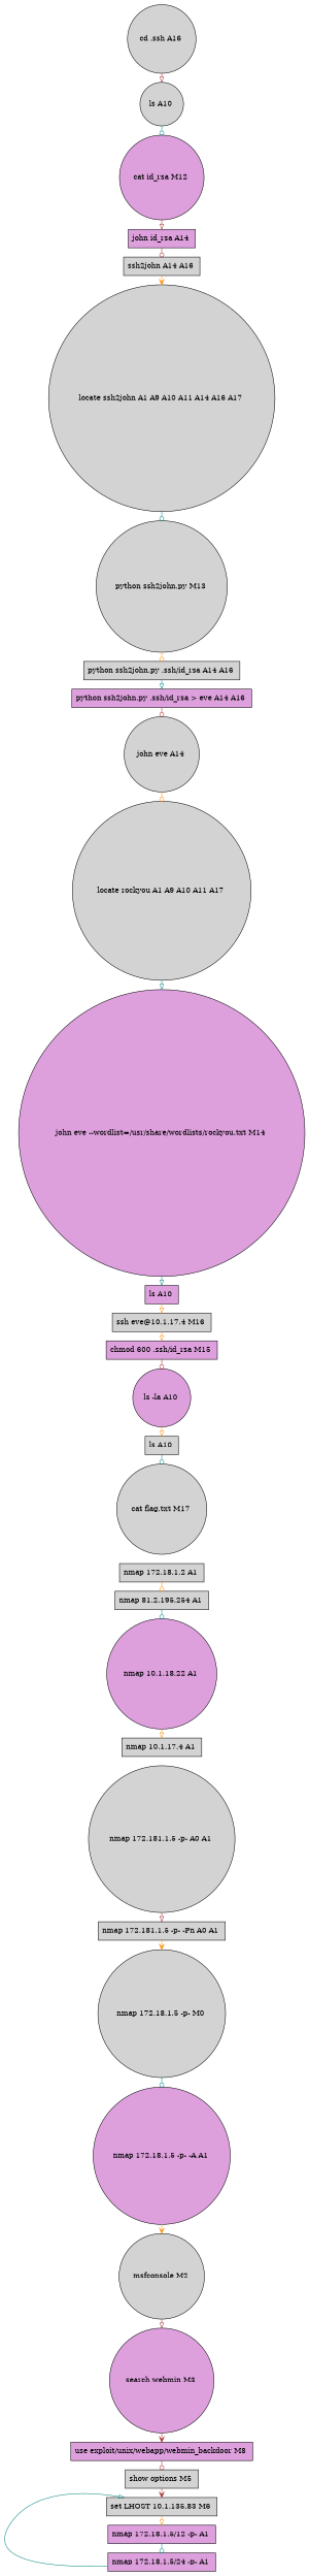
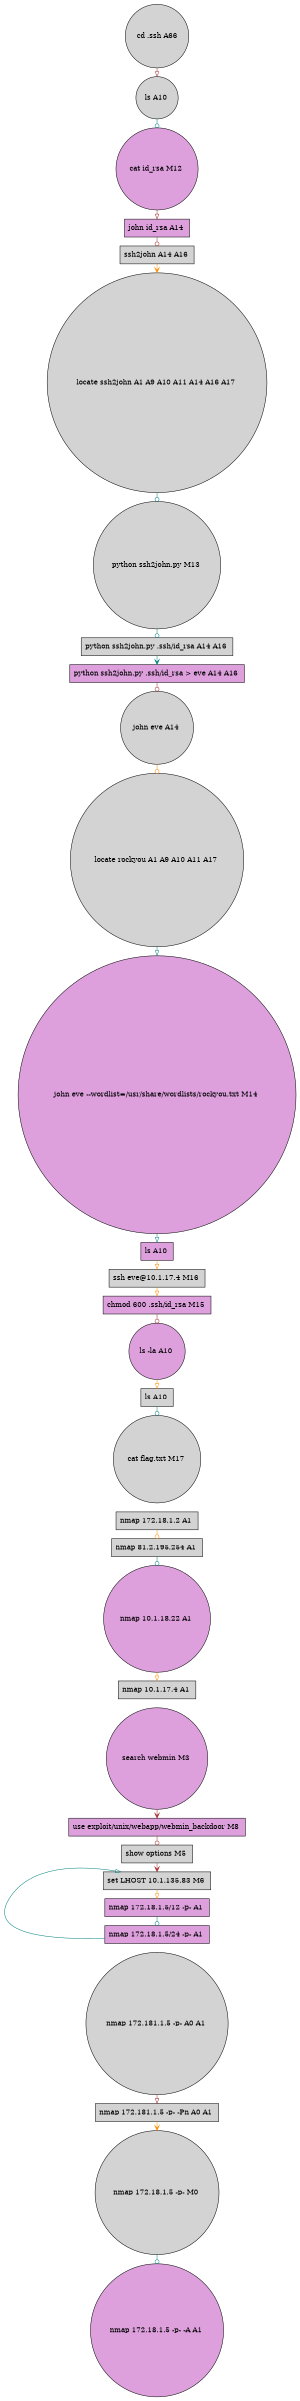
  digraph {
    rankdir=LR
    node [fillcolor=lightgrey shape=box style=filled]
    edge [arrowhead=odot color=darkorange constraint=false]
    n1 [label="nmap 172.181.1.5 -p- A0 A1 " shape=circle]
    n2 [label="nmap 172.181.1.5 -p- -Pn A0 A1 "]
    n3 [label="nmap 172.18.1.5 -p- M0 " shape=circle]
    n4 [fillcolor=plum label="nmap 172.18.1.5 -p- -A A1 " shape=circle]
-   n5 [label="msfconsole M2 " shape=circle]
    n6 [fillcolor=plum label="search webmin M3 " shape=circle]
    n7 [fillcolor=plum label="use exploit/unix/webapp/webmin_backdoor M8 "]
    n8 [label="show options M5 "]
    n9 [label="set LHOST 10.1.135.83 M6 "]
    n10 [fillcolor=plum label="nmap 172.18.1.5/12 -p- A1 "]
    n11 [fillcolor=plum label="nmap 172.18.1.5/24 -p- A1 "]
    n12 [label="nmap 172.18.1.2 A1 "]
    n13 [label="nmap 81.2.195.254 A1 "]
    n14 [fillcolor=plum label="nmap 10.1.18.22 A1 " shape=circle]
    n15 [label="nmap 10.1.17.4 A1 "]
-   n16 [label="cd .ssh A16 " shape=circle]
+   n16 [label="cd .ssh A66" shape=circle]
    n17 [label="ls A10 " shape=circle]
    n18 [fillcolor=plum label="cat id_rsa M12 " shape=circle]
    n19 [fillcolor=plum label="john id_rsa A14 "]
    n20 [label="ssh2john A14 A16 "]
    n21 [label="locate ssh2john A1 A9 A10 A11 A14 A16 A17 " shape=circle]
    n22 [label="python ssh2john.py M13 " shape=circle]
    n23 [label="python ssh2john.py .ssh/id_rsa A14 A16 "]
    n24 [fillcolor=plum label="python ssh2john.py .ssh/id_rsa > eve A14 A16 "]
    n25 [label="john eve A14 " shape=circle]
    n26 [label="locate rockyou A1 A9 A10 A11 A17 " shape=circle]
    n27 [fillcolor=plum label="john eve --wordlist=/usr/share/wordlists/rockyou.txt M14 " shape=circle]
    n28 [fillcolor=plum label="ls A10 "]
    n29 [label="ssh eve@10.1.17.4 M16 "]
    n30 [fillcolor=plum label="chmod 600 .ssh/id_rsa M15 "]
    n31 [fillcolor=plum label="ls -la A10 " shape=circle]
    n32 [label="ls A10 "]
    n33 [label="cat flag.txt M17 " shape=circle]
    n1 -> n2 [arrowhead=onormal color=brown]
    n2 -> n3 [arrowhead=vee]
    n3 -> n4 [color=teal]
-   n4 -> n5 [arrowhead=vee]
-   n5 -> n6 [arrowhead=onormal color=brown]
    n6 -> n7 [arrowhead=vee color=brown]
    n7 -> n8 [color=brown]
    n8 -> n9 [arrowhead=vee color=brown]
    n9 -> n10 [arrowhead=onormal]
    n10 -> n11 [color=teal]
    n11 -> n9 [arrowhead=onormal color=teal]
    n12 -> n13
    n13 -> n14 [color=teal]
    n14 -> n15 [arrowhead=onormal]
    n16 -> n17 [arrowhead=onormal color=brown]
    n17 -> n18 [color=teal]
    n18 -> n19 [arrowhead=onormal color=brown]
    n19 -> n20 [color=brown]
    n20 -> n21 [arrowhead=vee]
    n21 -> n22 [color=teal]
-   n22 -> n23
-   n23 -> n24 [arrowhead=onormal color=teal]
+   n22 -> n23 [color=teal]
+   n23 -> n24 [arrowhead=vee color=teal]
    n24 -> n25 [color=brown]
    n25 -> n26
    n26 -> n27 [arrowhead=onormal color=teal]
    n27 -> n28 [arrowhead=onormal color=teal]
    n28 -> n29 [arrowhead=onormal]
    n29 -> n30 [arrowhead=onormal]
    n30 -> n31 [color=brown]
    n31 -> n32 [arrowhead=onormal]
    n32 -> n33 [color=teal]
  }
